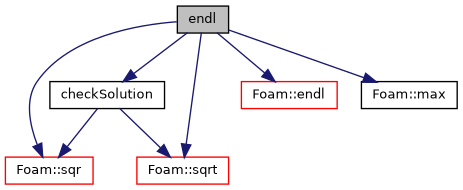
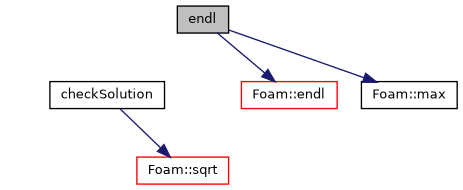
  digraph {
    rankdir=TB
    node [color=black fontname=Helvetica fontsize=10 shape=record]
    edge [color=midnightblue fontname=Helvetica fontsize=10 labelfontname=Helvetica labelfontsize=10 style=solid]
    n1 [fillcolor=grey75 fontcolor=black height=0.2 label=endl style=filled width=0.4]
    n2 [height=0.2 label=checkSolution width=0.4]
-   n3 [color=red height=0.2 label="Foam::sqr" width=0.4]
    n4 [color=red height=0.2 label="Foam::sqrt" width=0.4]
    n5 [color=red height=0.2 label="Foam::endl" width=0.4]
    n6 [height=0.2 label="Foam::max" width=0.4]
-   n1 -> n2
-   n1 -> n3
-   n1 -> n4
    n1 -> n5
    n1 -> n6
-   n2 -> n3
    n2 -> n4
  }
